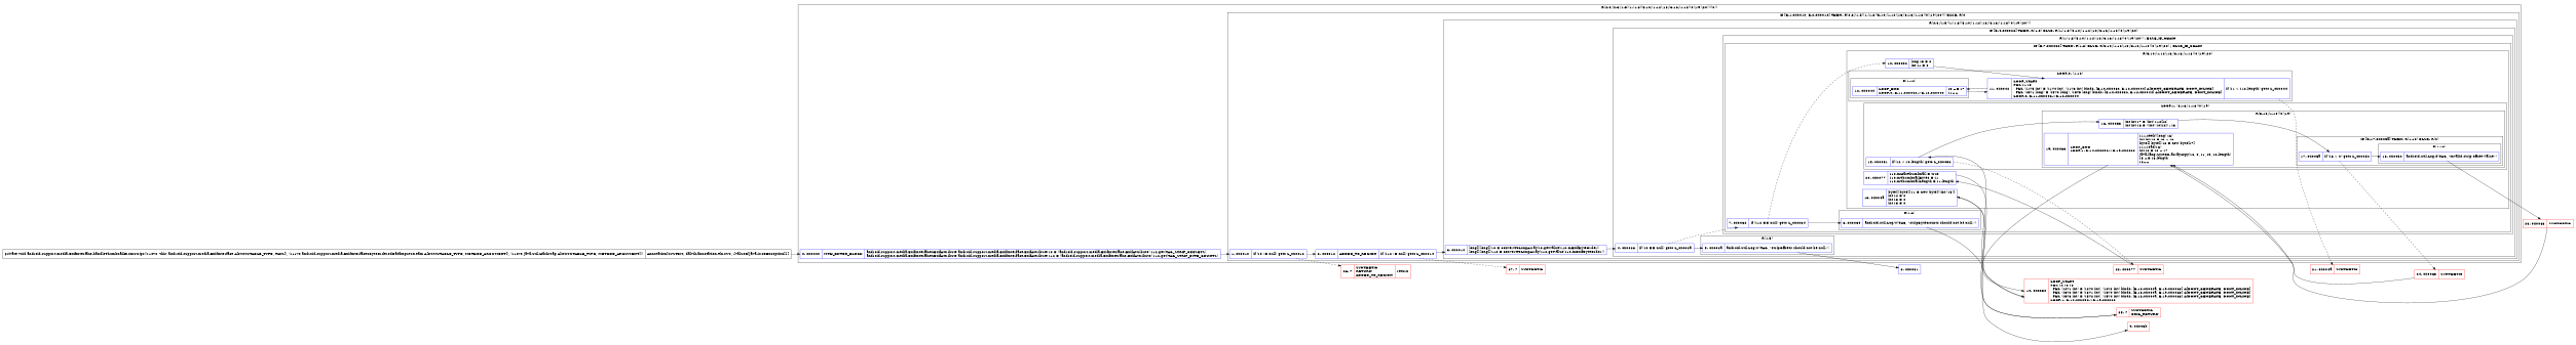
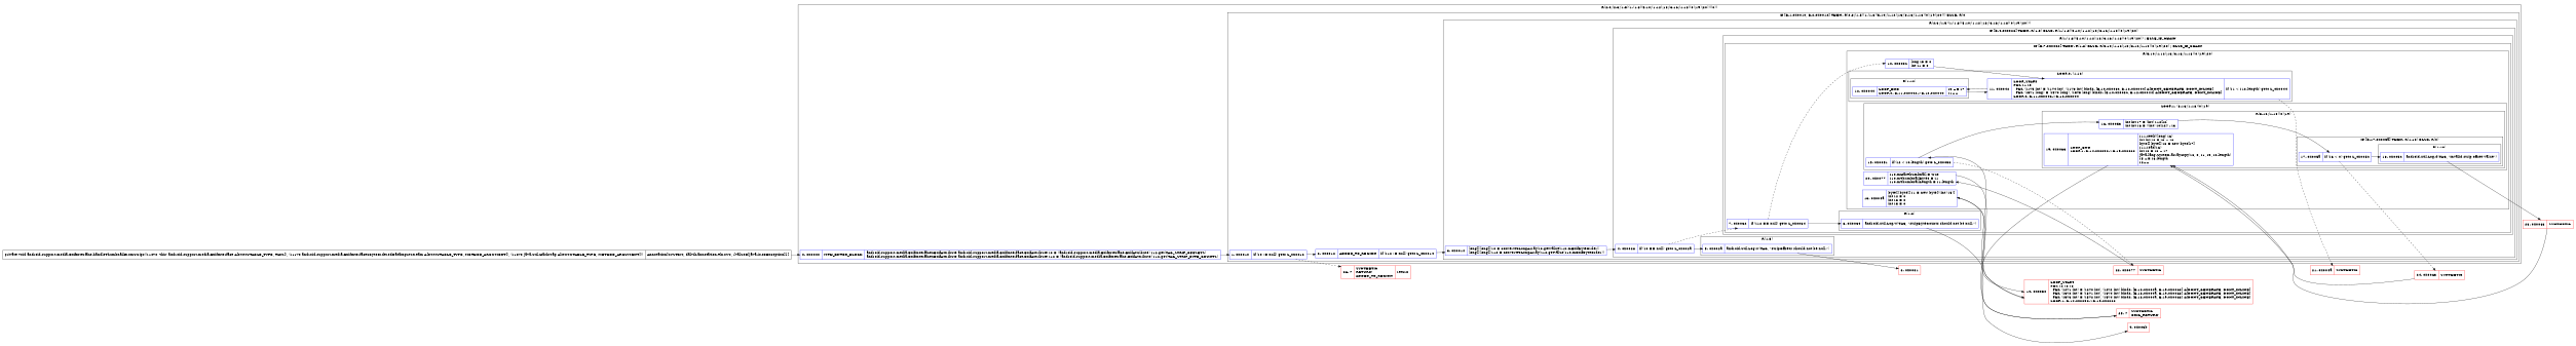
  digraph {
    rankdir=LR
    node [color=blue shape=record]
    n1 [label="{5\:\ 0x002a|android.util.Log.w(TAG, \"stripOffsets should not be null.\")\l}"]
    n2 [label="{8\:\ 0x0034|android.util.Log.w(TAG, \"stripByteCounts should not be null.\")\l}"]
    n3 [label="{12\:\ 0x0044|LOOP_END\lLOOP:0: B:11:0x0042\-\>B:12:0x0044\l|r5 += r7\lr1++\l}"]
    n4 [label="{11\:\ 0x0042|LOOP_START\lPHI: r1 r5 \l  PHI: (r1v5 int) = (r1v4 int), (r1v8 int) binds: [B:10:0x003c, B:12:0x0044] A[DONT_GENERATE, DONT_INLINE]\l  PHI: (r5v1 long) = (r5v0 long), (r5v5 long) binds: [B:10:0x003c, B:12:0x0044] A[DONT_GENERATE, DONT_INLINE]\lLOOP:0: B:11:0x0042\-\>B:12:0x0044\l|if (r1 \< r12.length) goto L_0x0044\l}"]
    n5 [label="{18\:\ 0x005c|android.util.Log.d(TAG, \"Invalid strip offset value\")\l}"]
    n6 [label="{17\:\ 0x005a|if (r6 \< 0) goto L_0x005c\l}"]
    n7 [label="{16\:\ 0x0053|int int r7 = (int) r12[r2]\lint int r6 = ((int) r0[r2]) \- r3\l}"]
    n8 [label="{19\:\ 0x0063|LOOP_END\lLOOP:1: B:14:0x0050\-\>B:19:0x0063\l|r11.seek((long) r6)\lint int r3 = r3 + r6\lbyte[] byte[] r6 = new byte[r7]\lr11.read(r6)\lint r3 = r3 + r7\ljava.lang.System.arraycopy(r6, 0, r1, r5, r6.length)\lr5 += r6.length\lr2++\l}"]
    n9 [label="{15\:\ 0x0051|if (r2 \< r0.length) goto L_0x0053\l}"]
    n10 [label="{10\:\ 0x003c|long r5 = 0\lint r1 = 0\l}"]
    n11 [label="{13\:\ 0x004a|byte[] byte[] r1 = new byte[((int) r5)]\lint r2 = 0\lint r3 = 0\lint r5 = 0\l}"]
    n12 [label="{20\:\ 0x0077|r10.mHasThumbnail = true\lr10.mThumbnailBytes = r1\lr10.mThumbnailLength = r1.length\l}"]
    n13 [label="{7\:\ 0x0032|if (r12 == null) goto L_0x0034\l}"]
    n14 [label="{4\:\ 0x0028|if (r0 == null) goto L_0x002a\l}"]
    n15 [label="{3\:\ 0x0014|long[] long[] r0 = convertToLongArray(r0.getValue(r10.mExifByteOrder))\llong[] long[] r12 = convertToLongArray(r12.getValue(r10.mExifByteOrder))\l}"]
    n16 [label="{1\:\ 0x0010|if (r0 != null) goto L_0x0012\l}"]
    n17 [label="{2\:\ 0x0012|ADDED_TO_REGION\l|if (r12 != null) goto L_0x0014\l}"]
    n18 [label="{0\:\ 0x0000|MTH_ENTER_BLOCK\l|android.support.media.ExifInterface$ExifAttribute android.support.media.ExifInterface.ExifAttribute r0 = (android.support.media.ExifInterface.ExifAttribute) r12.get(TAG_STRIP_OFFSETS)\landroid.support.media.ExifInterface$ExifAttribute android.support.media.ExifInterface.ExifAttribute r12 = (android.support.media.ExifInterface.ExifAttribute) r12.get(TAG_STRIP_BYTE_COUNTS)\l}"]
-   n19 [label="{6\:\ 0x0031}"]
+   n19 [color=red label="{6\:\ 0x0031}"]
    n20 [color=red label="{9\:\ 0x003b}"]
    n21 [color=red label="{21\:\ 0x004a|SYNTHETIC\l}"]
    n22 [color=red label="{23\:\ 0x0063|SYNTHETIC\l}"]
    n23 [color=red label="{24\:\ 0x0063|SYNTHETIC\l}"]
    n24 [color=red label="{14\:\ 0x0050|LOOP_START\lPHI: r2 r3 r5 \l  PHI: (r2v1 int) = (r2v0 int), (r2v2 int) binds: [B:13:0x004a, B:19:0x0063] A[DONT_GENERATE, DONT_INLINE]\l  PHI: (r3v2 int) = (r3v1 int), (r3v4 int) binds: [B:13:0x004a, B:19:0x0063] A[DONT_GENERATE, DONT_INLINE]\l  PHI: (r5v3 int) = (r5v2 int), (r5v4 int) binds: [B:13:0x004a, B:19:0x0063] A[DONT_GENERATE, DONT_INLINE]\lLOOP:1: B:14:0x0050\-\>B:19:0x0063\l}"]
    n25 [color=red label="{22\:\ 0x0077|SYNTHETIC\l}"]
    n26 [color=red label="{25\:\ ?|SYNTHETIC\lORIG_RETURN\l}"]
    n27 [color=red label="{26\:\ ?|SYNTHETIC\lRETURN\lADDED_TO_REGION\l|return\l}"]
-   n28 [color=red label="{27\:\ ?|SYNTHETIC\l}"]
    n29 [label="{private void android.support.media.ExifInterface.handleThumbnailFromStrips((r10v0 'this' android.support.media.ExifInterface A[IMMUTABLE_TYPE, THIS]), (r11v0 android.support.media.ExifInterface$ByteOrderedDataInputStream A[IMMUTABLE_TYPE, METHOD_ARGUMENT]), (r12v0 java.util.HashMap A[IMMUTABLE_TYPE, METHOD_ARGUMENT]))  | Annotation[SYSTEM, dalvik.annotation.Throws, \{value=[java.io.IOException]\}]\l}" color=""]
    subgraph cluster_1 {
      label="R(2:0|(2:3|(1:5)(1:(1:8)(5:10|(1:12)|13|(3:16|(1:18)(0)|19)|20)))(0))"
      n18
      subgraph cluster_2 {
        label="IF [B:1:0x0010, B:2:0x0012] THEN: R(2:3|(1:5)(1:(1:8)(5:10|(1:12)|13|(3:16|(1:18)(0)|19)|20))) ELSE: R(0)"
        n16
        n17
        subgraph cluster_3 {
          label="R(2:3|(1:5)(1:(1:8)(5:10|(1:12)|13|(3:16|(1:18)(0)|19)|20)))"
          n15
          subgraph cluster_4 {
            label="IF [B:4:0x0028] THEN: R(1:5) ELSE: R(1:(1:8)(5:10|(1:12)|13|(3:16|(1:18)(0)|19)|20))"
            n14
            subgraph cluster_5 {
              label="R(1:5)"
              n1
            }
            subgraph cluster_6 {
              label="R(1:(1:8)(5:10|(1:12)|13|(3:16|(1:18)(0)|19)|20)) | ELSE_IF_CHAIN\l"
              subgraph cluster_7 {
                label="IF [B:7:0x0032] THEN: R(1:8) ELSE: R(5:10|(1:12)|13|(3:16|(1:18)(0)|19)|20) | ELSE_IF_CHAIN\l"
                n13
                subgraph cluster_8 {
                  label="R(1:8)"
                  n2
                }
                subgraph cluster_9 {
                  label="R(5:10|(1:12)|13|(3:16|(1:18)(0)|19)|20)"
                  n10
                  n11
                  n12
                  subgraph cluster_10 {
                    label="LOOP:0: (1:12)"
                    n4
                    subgraph cluster_11 {
                      label="R(1:12)"
                      n3
                    }
                  }
                  subgraph cluster_12 {
                    label="LOOP:1: (3:16|(1:18)(0)|19)"
                    n9
                    subgraph cluster_13 {
                      label="R(3:16|(1:18)(0)|19)"
                      n7
                      n8
                      subgraph cluster_14 {
                        label="IF [B:17:0x005a] THEN: R(1:18) ELSE: R(0)"
                        n6
                        subgraph cluster_15 {
                          label="R(1:18)"
                          n5
                        }
                        subgraph cluster_16 {
                          label="R(0)"
                        }
                      }
                    }
                  }
                }
              }
            }
          }
        }
        subgraph cluster_17 {
          label="R(0)"
        }
      }
    }
    n1 -> n19
    n2 -> n20
    n3 -> n4
    n4 -> n3
    n4 -> n21 [style=dashed]
    n5 -> n22
    n6 -> n5
    n6 -> n23 [style=dashed]
    n7 -> n6
    n8 -> n24
    n9 -> n7
    n9 -> n25 [style=dashed]
    n10 -> n4
    n11 -> n24
    n12 -> n26
    n13 -> n2
    n13 -> n10 [style=dashed]
    n14 -> n1
    n14 -> n13 [style=dashed]
    n15 -> n14
    n16 -> n17
    n16 -> n27 [style=dashed]
    n17 -> n15
-   n17 -> n28 [style=dashed]
    n18 -> n16
    n22 -> n8
    n23 -> n8
    n24 -> n9
    n25 -> n12
    n26 -> n11
    n29 -> n18
  }
